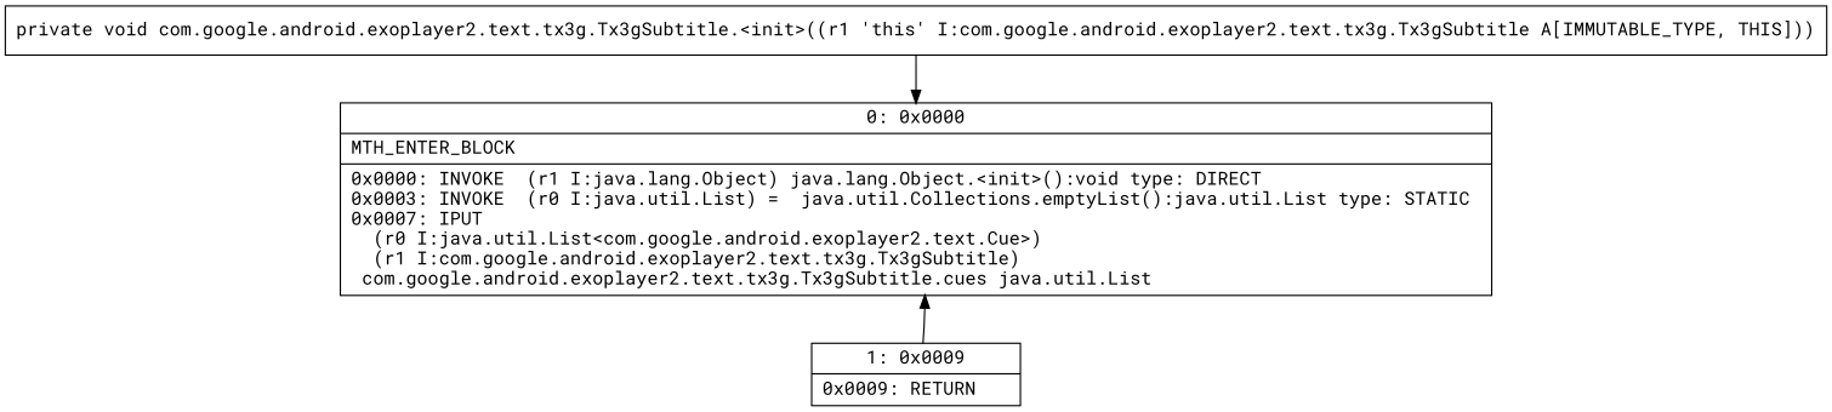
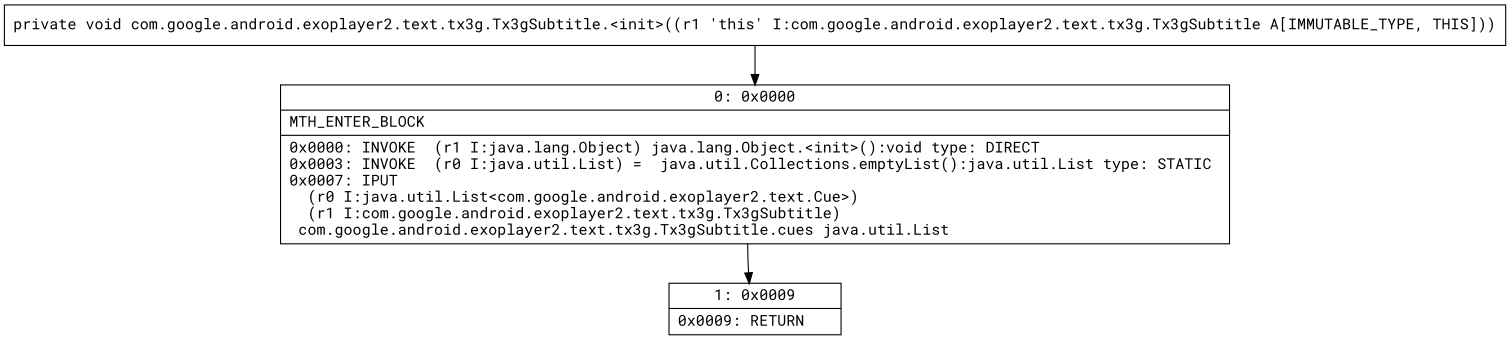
  digraph {
    fontname="Roboto Mono"
    node [shape=record fontname="Roboto Mono"]
    edge [fontname="Roboto Mono"]
    n1 [label="{0\:\ 0x0000|MTH_ENTER_BLOCK\l|0x0000: INVOKE  (r1 I:java.lang.Object) java.lang.Object.\<init\>():void type: DIRECT \l0x0003: INVOKE  (r0 I:java.util.List) =  java.util.Collections.emptyList():java.util.List type: STATIC \l0x0007: IPUT  \l  (r0 I:java.util.List\<com.google.android.exoplayer2.text.Cue\>)\l  (r1 I:com.google.android.exoplayer2.text.tx3g.Tx3gSubtitle)\l com.google.android.exoplayer2.text.tx3g.Tx3gSubtitle.cues java.util.List \l}"]
    n2 [label="{1\:\ 0x0009|0x0009: RETURN   \l}"]
    n3 [label="{private void com.google.android.exoplayer2.text.tx3g.Tx3gSubtitle.\<init\>((r1 'this' I:com.google.android.exoplayer2.text.tx3g.Tx3gSubtitle A[IMMUTABLE_TYPE, THIS])) }"]
-   n2 -> n1
+   n1 -> n2
    n3 -> n1
  }
